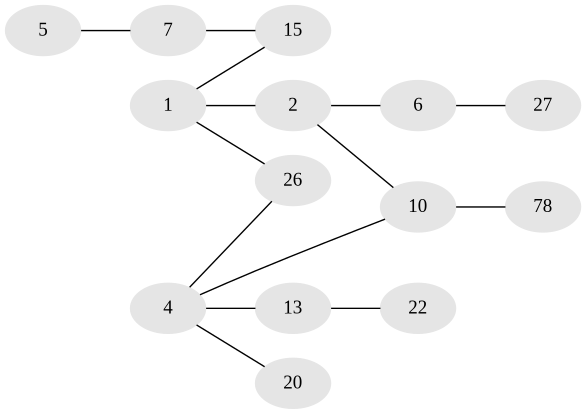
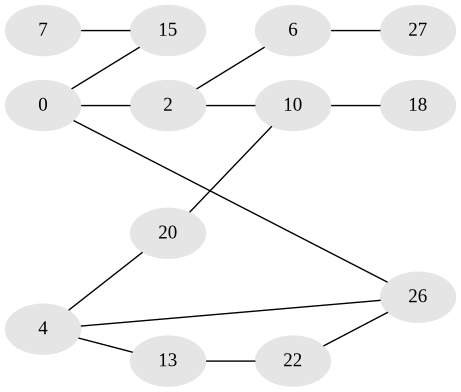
  graph {
    fontname="Liberation Serif"
    rankdir=LR
    node [color=gray90 fontname="Liberation Serif" style=filled]
    edge [fontname="Liberation Serif" weight=1.0]
-   1
+   1 [label=0]
    2
    15
    26
    6
    10
    27
-   18 [label=78]
+   18
    4
    13
    20
    22
-   5
    7
    1 -- 2
    1 -- 15
    1 -- 26
    2 -- 6
    2 -- 10
    6 -- 27 [weight=2.0]
    10 -- 18
    4 -- 26
-   4 -- 10
+   20 -- 10
    4 -- 13 [weight=2.0]
    4 -- 20
    13 -- 22
-   5 -- 7
+   22 -- 26
    7 -- 15
  }
